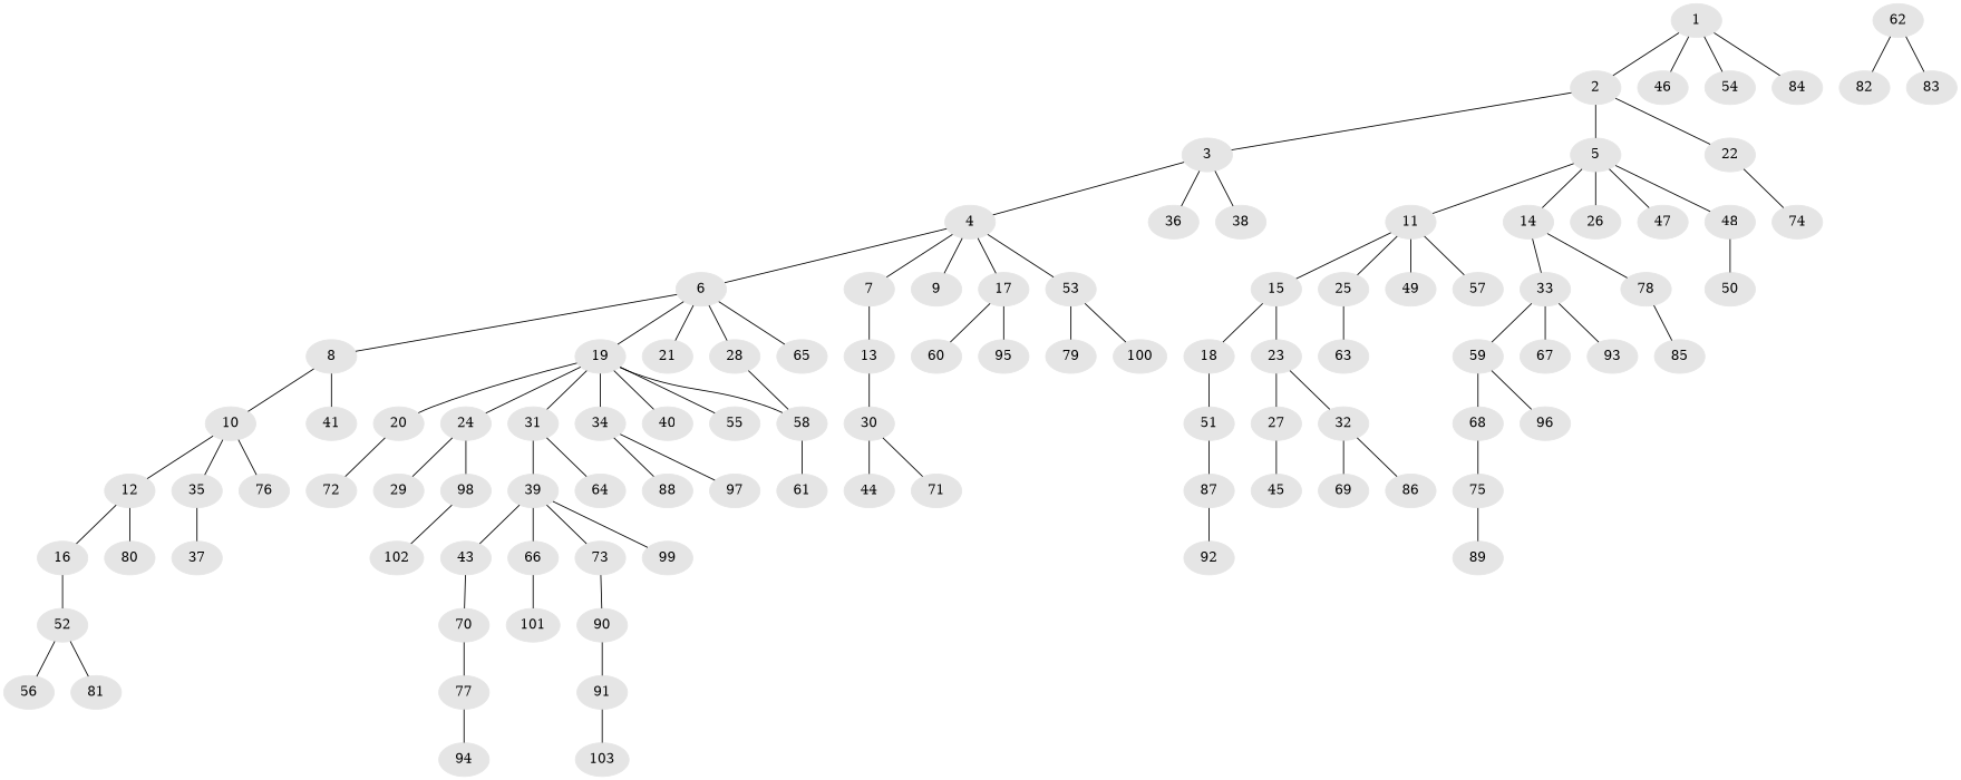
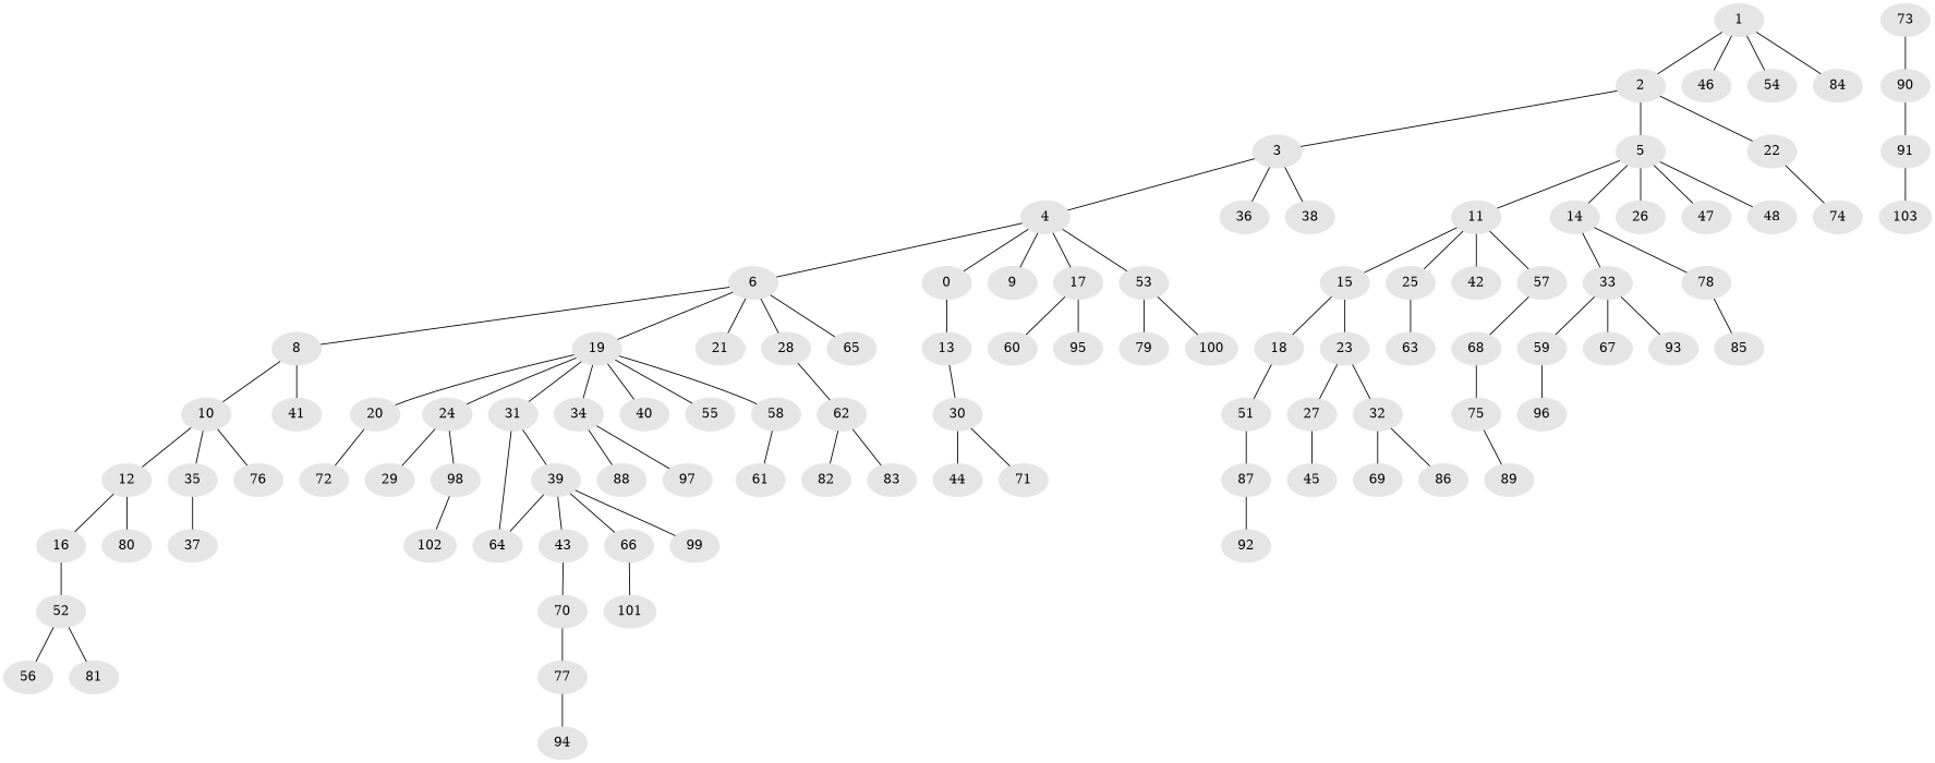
  graph {
    node [color=gray90 style=filled]
    1
    2
    46
    54
    84
    3
    5
    22
    4
    36
    38
    11
    14
    26
    47
    48
    74
    6
-   7
+   7 [label=0]
    9
    17
    53
    8
    19
    21
    28
    65
    13
    60
    95
    79
    100
    15
    25
-   42 [label=49]
+   42
    57
    33
    78
-   50
    10
    41
    20
    24
    31
    34
    40
    55
    58
    62
    30
    12
    35
    76
    16
    80
    37
    18
    23
    63
    68
    52
    44
    71
    59
    67
    93
    85
    51
    27
    32
    56
    81
    87
    72
    29
    98
    39
    64
    88
    97
    61
    45
    69
    86
    102
    82
    83
    43
    66
    73
    99
    96
    70
    101
    90
    77
    92
    75
    89
    94
    91
    103
    1 -- 2
    1 -- 46
    1 -- 54
    1 -- 84
    2 -- 3
    2 -- 5
    2 -- 22
    3 -- 4
    3 -- 36
    3 -- 38
    5 -- 11
    5 -- 14
    5 -- 26
    5 -- 47
    5 -- 48
    22 -- 74
    4 -- 6
    4 -- 7
    4 -- 9
    4 -- 17
    4 -- 53
    11 -- 15
    11 -- 25
    11 -- 42
    11 -- 57
    14 -- 33
    14 -- 78
-   48 -- 50
    6 -- 8
    6 -- 19
    6 -- 21
    6 -- 28
    6 -- 65
    7 -- 13
    17 -- 60
    17 -- 95
    53 -- 79
    53 -- 100
    8 -- 10
    8 -- 41
    19 -- 20
    19 -- 24
    19 -- 31
    19 -- 34
    19 -- 40
    19 -- 55
    19 -- 58
-   28 -- 58
+   28 -- 62
    13 -- 30
    15 -- 18
    15 -- 23
    25 -- 63
-   59 -- 68
+   57 -- 68
    33 -- 59
    33 -- 67
    33 -- 93
    78 -- 85
    10 -- 12
    10 -- 35
    10 -- 76
    20 -- 72
    24 -- 29
    24 -- 98
    31 -- 39
    31 -- 64
    34 -- 88
    34 -- 97
    58 -- 61
    62 -- 82
    62 -- 83
    30 -- 44
    30 -- 71
    12 -- 16
    12 -- 80
    35 -- 37
    16 -- 52
    18 -- 51
    23 -- 27
    23 -- 32
    68 -- 75
    52 -- 56
    52 -- 81
    59 -- 96
    51 -- 87
    27 -- 45
    32 -- 69
    32 -- 86
    87 -- 92
    98 -- 102
    39 -- 43
    39 -- 66
-   39 -- 73
+   39 -- 64
    39 -- 99
    43 -- 70
    66 -- 101
    73 -- 90
    70 -- 77
    90 -- 91
    77 -- 94
    75 -- 89
    91 -- 103
  }
